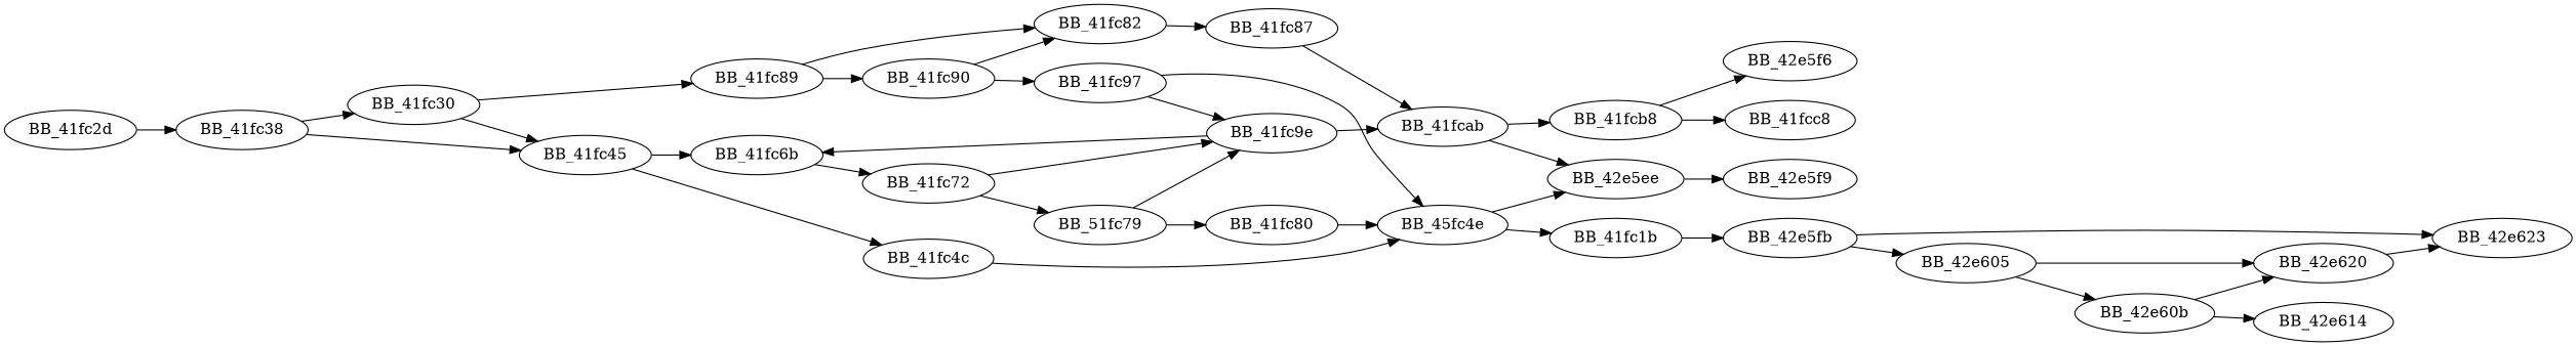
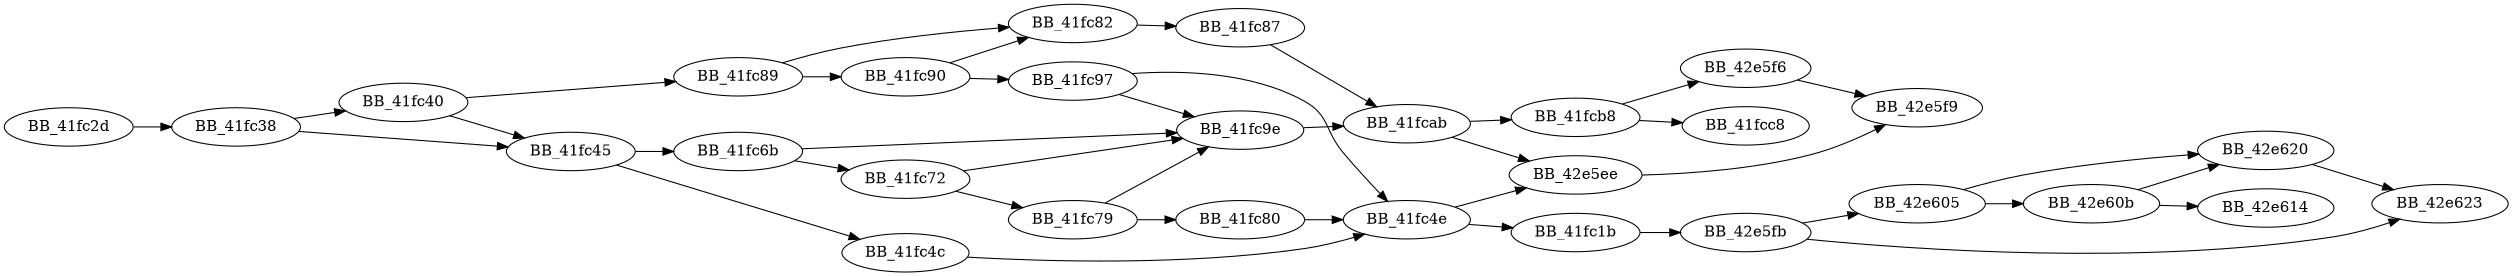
  digraph {
    rankdir=LR
    BB_41fc2d
    BB_41fc38
-   BB_41fc40 [label=BB_41fc30]
+   BB_41fc40
    BB_41fc45
    BB_41fc89
    BB_41fc82
    BB_41fc90
    BB_41fc4c
    BB_41fc6b
    BB_41fc87
    BB_41fc97
-   BB_41fc4e [label=BB_45fc4e]
+   BB_41fc4e
    BB_41fc72
    BB_41fc9e
    n15 [label=BB_41fc1b]
    BB_42e5ee
-   BB_41fc79 [label=BB_51fc79]
+   BB_41fc79
    BB_41fcab
    BB_42e5fb
    BB_42e5f9
    BB_42e605
    BB_42e623
    BB_42e5f6
    BB_42e60b
    BB_42e620
    BB_41fc80
    BB_41fcb8
    BB_41fcc8
    BB_42e614
    BB_41fc2d -> BB_41fc38
    BB_41fc38 -> BB_41fc40
    BB_41fc38 -> BB_41fc45
    BB_41fc40 -> BB_41fc45
    BB_41fc40 -> BB_41fc89
    BB_41fc45 -> BB_41fc4c
    BB_41fc45 -> BB_41fc6b
    BB_41fc89 -> BB_41fc82
    BB_41fc89 -> BB_41fc90
    BB_41fc82 -> BB_41fc87
    BB_41fc90 -> BB_41fc82
    BB_41fc90 -> BB_41fc97
    BB_41fc4c -> BB_41fc4e
    BB_41fc6b -> BB_41fc72
-   BB_41fc9e -> BB_41fc6b
+   BB_41fc6b -> BB_41fc9e
    BB_41fc87 -> BB_41fcab
    BB_41fc97 -> BB_41fc4e
    BB_41fc97 -> BB_41fc9e
    BB_41fc4e -> n15
    BB_41fc4e -> BB_42e5ee
    BB_41fc72 -> BB_41fc9e
    BB_41fc72 -> BB_41fc79
    BB_41fc9e -> BB_41fcab
    n15 -> BB_42e5fb
    BB_42e5ee -> BB_42e5f9
    BB_41fc79 -> BB_41fc9e
    BB_41fc79 -> BB_41fc80
    BB_41fcab -> BB_42e5ee
    BB_41fcab -> BB_41fcb8
    BB_42e5fb -> BB_42e605
    BB_42e5fb -> BB_42e623
    BB_42e605 -> BB_42e60b
    BB_42e605 -> BB_42e620
+   BB_42e5f6 -> BB_42e5f9
    BB_42e60b -> BB_42e620
    BB_42e60b -> BB_42e614
    BB_42e620 -> BB_42e623
    BB_41fc80 -> BB_41fc4e
    BB_41fcb8 -> BB_42e5f6
    BB_41fcb8 -> BB_41fcc8
  }
